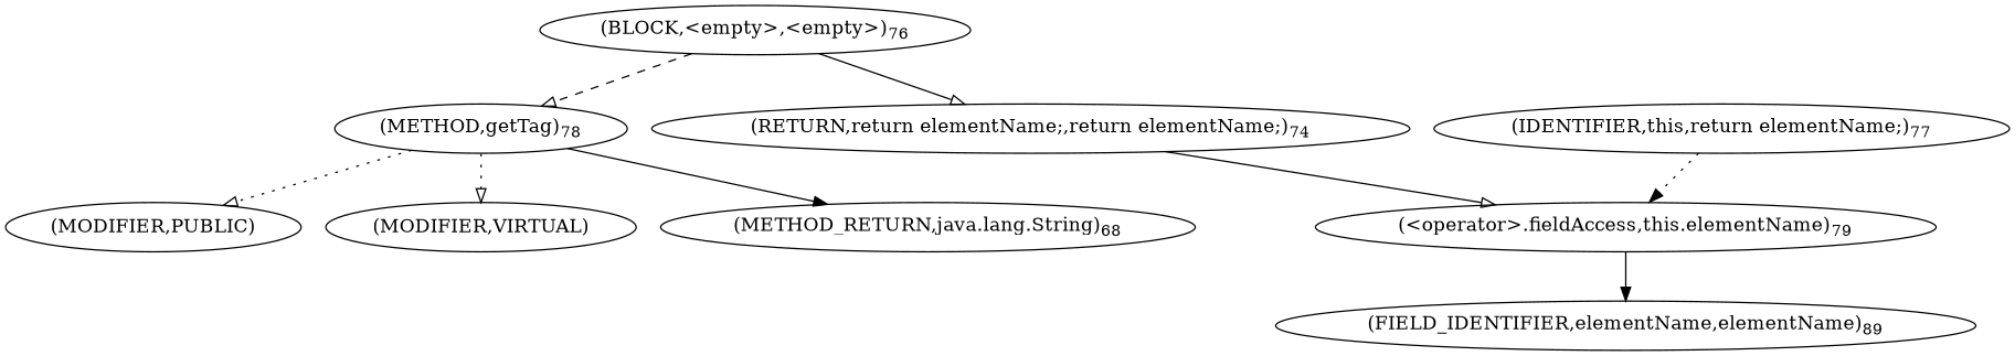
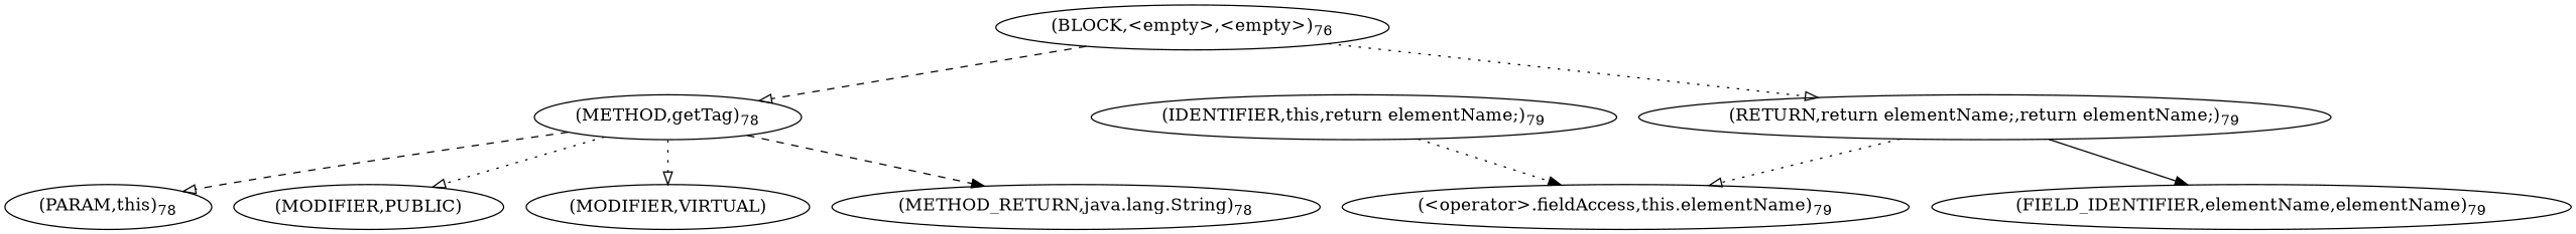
  digraph {
    fontname="DejaVu Serif"
    node [fontname="DejaVu Serif"]
    edge [arrowhead=onormal fontname="DejaVu Serif" style=dashed]
    n1 [label=<(METHOD,getTag)<SUB>78</SUB>>]
+   n2 [label=<(PARAM,this)<SUB>78</SUB>>]
    n3 [label=<(MODIFIER,PUBLIC)>]
    n4 [label=<(MODIFIER,VIRTUAL)>]
-   n5 [label=<(METHOD_RETURN,java.lang.String)<SUB>68</SUB>>]
+   n5 [label=<(METHOD_RETURN,java.lang.String)<SUB>78</SUB>>]
    n6 [label=<(BLOCK,&lt;empty&gt;,&lt;empty&gt;)<SUB>76</SUB>>]
-   n7 [label=<(RETURN,return elementName;,return elementName;)<SUB>74</SUB>>]
+   n7 [label=<(RETURN,return elementName;,return elementName;)<SUB>79</SUB>>]
    n8 [label=<(&lt;operator&gt;.fieldAccess,this.elementName)<SUB>79</SUB>>]
-   n9 [label=<(FIELD_IDENTIFIER,elementName,elementName)<SUB>89</SUB>>]
-   n10 [label=<(IDENTIFIER,this,return elementName;)<SUB>77</SUB>>]
+   n9 [label=<(FIELD_IDENTIFIER,elementName,elementName)<SUB>79</SUB>>]
+   n10 [label=<(IDENTIFIER,this,return elementName;)<SUB>79</SUB>>]
+   n1 -> n2
    n1 -> n3 [style=dotted]
    n1 -> n4 [style=dotted]
-   n1 -> n5 [arrowhead=normal style=solid]
+   n1 -> n5 [arrowhead=normal]
    n6 -> n1
-   n6 -> n7 [style=solid]
-   n7 -> n8 [style=solid]
-   n8 -> n9 [arrowhead=normal style=solid]
+   n6 -> n7 [style=dotted]
+   n7 -> n8 [style=dotted]
+   n7 -> n9 [arrowhead=normal style=solid]
    n10 -> n8 [arrowhead=normal style=dotted]
  }
